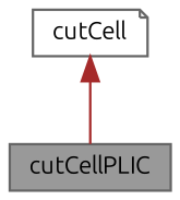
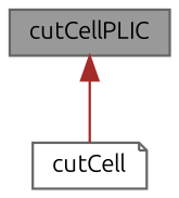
  digraph {
    fontname=Ubuntu
    node [color=gray40 fontname=Ubuntu fontsize=10 style=filled]
    n1 [fillcolor=grey60 fontcolor=black height=0.2 label=cutCellPLIC shape=box width=0.4]
    n2 [fillcolor=white height=0.2 label=cutCell shape=note width=0.4]
-   n2 -> n1 [color=brown dir=back fontname=Ubuntu fontsize=10 labelfontname=Helvetica labelfontsize=10 style=solid]
+   n1 -> n2 [color=brown dir=back fontname=Ubuntu fontsize=10 labelfontname=Helvetica labelfontsize=10 style=solid]
  }
